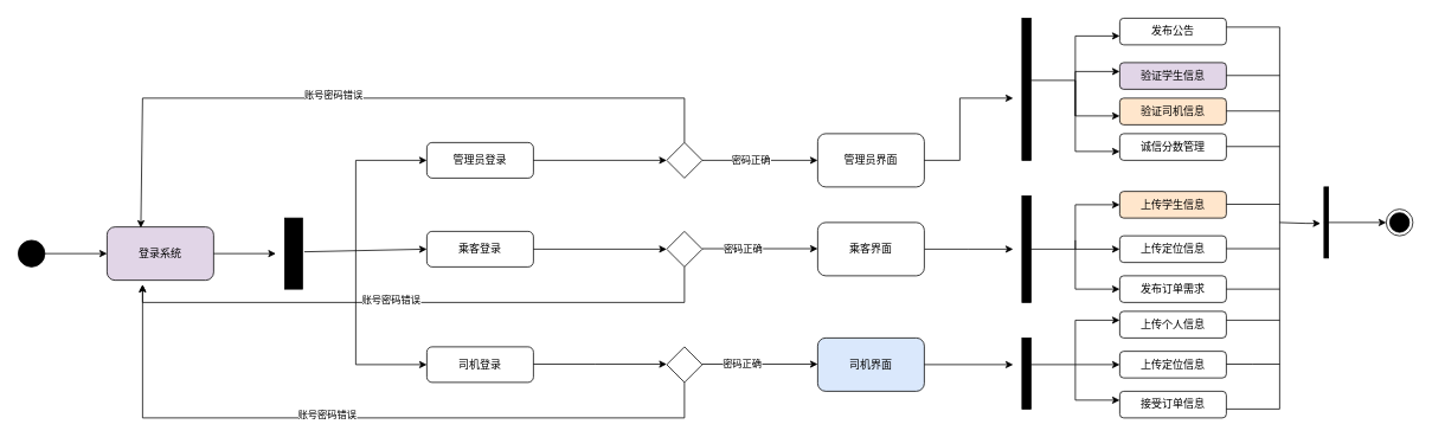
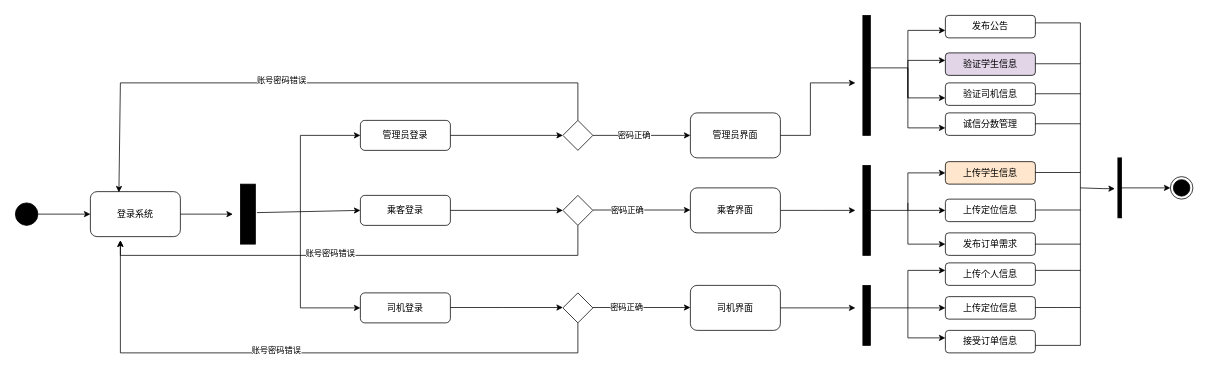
  <mxCell id="0" />
  <mxCell id="1" parent="0" />
  <mxCell id="2" value="" style="ellipse;fillColor=strokeColor;html=1;" vertex="1" parent="1"><mxGeometry x="20" y="270" width="30" height="30" as="geometry" /></mxCell>
  <mxCell id="3" value="" style="endArrow=classic;html=1;rounded=0;exitX=1;exitY=0.5;exitDx=0;exitDy=0;" edge="1" parent="1" source="2"><mxGeometry width="50" height="50" relative="1" as="geometry"><mxPoint x="510" y="470" as="sourcePoint" /><mxPoint x="120" y="285" as="targetPoint" /></mxGeometry></mxCell>
- <mxCell id="4" value="登录系统" style="rounded=1;whiteSpace=wrap;html=1;fillColor=#e1d5e7;" vertex="1" parent="1"><mxGeometry x="120" y="255" width="120" height="60" as="geometry" /></mxCell>
+ <mxCell id="4" value="登录系统" style="rounded=1;whiteSpace=wrap;html=1;" vertex="1" parent="1"><mxGeometry x="120" y="255" width="120" height="60" as="geometry" /></mxCell>
  <mxCell id="5" value="" style="endArrow=classic;html=1;rounded=0;exitX=1;exitY=0.5;exitDx=0;exitDy=0;" edge="1" parent="1" source="4"><mxGeometry width="50" height="50" relative="1" as="geometry"><mxPoint x="490" y="470" as="sourcePoint" /><mxPoint x="310" y="285" as="targetPoint" /></mxGeometry></mxCell>
  <mxCell id="6" value="" style="html=1;points=[];perimeter=orthogonalPerimeter;fillColor=strokeColor;" vertex="1" parent="1"><mxGeometry x="320" y="245" width="20" height="80" as="geometry" /></mxCell>
  <mxCell id="7" value="" style="endArrow=classic;html=1;rounded=0;exitX=1.1;exitY=0.475;exitDx=0;exitDy=0;exitPerimeter=0;" edge="1" parent="1" source="6"><mxGeometry width="50" height="50" relative="1" as="geometry"><mxPoint x="340" y="290" as="sourcePoint" /><mxPoint x="480" y="280" as="targetPoint" /></mxGeometry></mxCell>
  <mxCell id="8" value="" style="endArrow=none;html=1;rounded=0;" edge="1" parent="1"><mxGeometry width="50" height="50" relative="1" as="geometry"><mxPoint x="400" y="410" as="sourcePoint" /><mxPoint x="400" y="180" as="targetPoint" /></mxGeometry></mxCell>
  <mxCell id="9" value="" style="endArrow=classic;html=1;rounded=0;" edge="1" parent="1"><mxGeometry width="50" height="50" relative="1" as="geometry"><mxPoint x="400" y="180" as="sourcePoint" /><mxPoint x="480" y="180" as="targetPoint" /></mxGeometry></mxCell>
  <mxCell id="10" value="" style="endArrow=classic;html=1;rounded=0;" edge="1" parent="1"><mxGeometry width="50" height="50" relative="1" as="geometry"><mxPoint x="400" y="410" as="sourcePoint" /><mxPoint x="480" y="410" as="targetPoint" /></mxGeometry></mxCell>
  <mxCell id="11" value="管理员登录" style="rounded=1;whiteSpace=wrap;html=1;" vertex="1" parent="1"><mxGeometry x="480" y="160" width="120" height="40" as="geometry" /></mxCell>
  <mxCell id="12" value="乘客登录" style="rounded=1;whiteSpace=wrap;html=1;" vertex="1" parent="1"><mxGeometry x="480" y="260" width="120" height="40" as="geometry" /></mxCell>
  <mxCell id="13" value="司机登录" style="rounded=1;whiteSpace=wrap;html=1;" vertex="1" parent="1"><mxGeometry x="480" y="390" width="120" height="40" as="geometry" /></mxCell>
  <mxCell id="14" value="" style="endArrow=classic;html=1;rounded=0;" edge="1" parent="1"><mxGeometry width="50" height="50" relative="1" as="geometry"><mxPoint x="600" y="180" as="sourcePoint" /><mxPoint x="750" y="180" as="targetPoint" /></mxGeometry></mxCell>
  <mxCell id="15" value="" style="endArrow=classic;html=1;rounded=0;" edge="1" parent="1"><mxGeometry width="50" height="50" relative="1" as="geometry"><mxPoint x="600" y="280" as="sourcePoint" /><mxPoint x="750" y="280" as="targetPoint" /></mxGeometry></mxCell>
  <mxCell id="16" value="" style="endArrow=classic;html=1;rounded=0;" edge="1" parent="1"><mxGeometry width="50" height="50" relative="1" as="geometry"><mxPoint x="600" y="409.5" as="sourcePoint" /><mxPoint x="750" y="409.5" as="targetPoint" /><Array as="points"><mxPoint x="670" y="409.5" /></Array></mxGeometry></mxCell>
  <mxCell id="17" value="" style="rhombus;whiteSpace=wrap;html=1;" vertex="1" parent="1"><mxGeometry x="750" y="160" width="40" height="40" as="geometry" /></mxCell>
  <mxCell id="18" value="" style="rhombus;whiteSpace=wrap;html=1;" vertex="1" parent="1"><mxGeometry x="750" y="260" width="40" height="40" as="geometry" /></mxCell>
  <mxCell id="19" value="" style="rhombus;whiteSpace=wrap;html=1;" vertex="1" parent="1"><mxGeometry x="750" y="390" width="40" height="40" as="geometry" /></mxCell>
  <mxCell id="20" value="" style="endArrow=classic;html=1;rounded=0;" edge="1" parent="1"><mxGeometry width="50" height="50" relative="1" as="geometry"><mxPoint x="770" y="300" as="sourcePoint" /><mxPoint x="160" y="320" as="targetPoint" /><Array as="points"><mxPoint x="770" y="340" /><mxPoint x="160" y="340" /></Array></mxGeometry></mxCell>
  <mxCell id="21" value="账号密码错误" style="edgeLabel;html=1;align=center;verticalAlign=middle;resizable=0;points=[];" vertex="1" connectable="0" parent="20"><mxGeometry x="0.107" y="-4" relative="1" as="geometry"><mxPoint as="offset" /></mxGeometry></mxCell>
  <mxCell id="22" value="" style="endArrow=classic;html=1;rounded=0;" edge="1" parent="1"><mxGeometry width="50" height="50" relative="1" as="geometry"><mxPoint x="770" y="430" as="sourcePoint" /><mxPoint x="160" y="320" as="targetPoint" /><Array as="points"><mxPoint x="770" y="470" /><mxPoint x="160" y="470" /></Array></mxGeometry></mxCell>
  <mxCell id="23" value="账号密码错误" style="edgeLabel;html=1;align=center;verticalAlign=middle;resizable=0;points=[];" vertex="1" connectable="0" parent="22"><mxGeometry x="0.107" y="-4" relative="1" as="geometry"><mxPoint as="offset" /></mxGeometry></mxCell>
  <mxCell id="24" value="" style="endArrow=classic;html=1;rounded=0;exitX=0.5;exitY=0;exitDx=0;exitDy=0;entryX=0.317;entryY=0.017;entryDx=0;entryDy=0;entryPerimeter=0;" edge="1" parent="1" source="17" target="4"><mxGeometry width="50" height="50" relative="1" as="geometry"><mxPoint x="770" y="70" as="sourcePoint" /><mxPoint x="160" y="90" as="targetPoint" /><Array as="points"><mxPoint x="770" y="110" /><mxPoint x="160" y="110" /></Array></mxGeometry></mxCell>
  <mxCell id="25" value="账号密码错误" style="edgeLabel;html=1;align=center;verticalAlign=middle;resizable=0;points=[];" vertex="1" connectable="0" parent="24"><mxGeometry x="0.107" y="-4" relative="1" as="geometry"><mxPoint as="offset" /></mxGeometry></mxCell>
  <mxCell id="26" value="" style="endArrow=classic;html=1;rounded=0;" edge="1" parent="1"><mxGeometry width="50" height="50" relative="1" as="geometry"><mxPoint x="790" y="180" as="sourcePoint" /><mxPoint x="920" y="180" as="targetPoint" /></mxGeometry></mxCell>
  <mxCell id="27" value="密码正确" style="edgeLabel;html=1;align=center;verticalAlign=middle;resizable=0;points=[];" vertex="1" connectable="0" parent="26"><mxGeometry x="-0.169" y="1" relative="1" as="geometry"><mxPoint as="offset" /></mxGeometry></mxCell>
  <mxCell id="28" value="" style="endArrow=classic;html=1;rounded=0;" edge="1" parent="1"><mxGeometry width="50" height="50" relative="1" as="geometry"><mxPoint x="790" y="279.5" as="sourcePoint" /><mxPoint x="920" y="279.5" as="targetPoint" /></mxGeometry></mxCell>
  <mxCell id="29" value="密码正确" style="edgeLabel;html=1;align=center;verticalAlign=middle;resizable=0;points=[];" vertex="1" connectable="0" parent="28"><mxGeometry x="-0.308" y="1" relative="1" as="geometry"><mxPoint y="1" as="offset" /></mxGeometry></mxCell>
  <mxCell id="30" value="" style="endArrow=classic;html=1;rounded=0;" edge="1" parent="1"><mxGeometry width="50" height="50" relative="1" as="geometry"><mxPoint x="790" y="409.5" as="sourcePoint" /><mxPoint x="920" y="409.5" as="targetPoint" /></mxGeometry></mxCell>
  <mxCell id="31" value="密码正确" style="edgeLabel;html=1;align=center;verticalAlign=middle;resizable=0;points=[];" vertex="1" connectable="0" parent="30"><mxGeometry x="-0.323" y="2" relative="1" as="geometry"><mxPoint y="1" as="offset" /></mxGeometry></mxCell>
  <mxCell id="32" value="管理员界面" style="rounded=1;whiteSpace=wrap;html=1;" vertex="1" parent="1"><mxGeometry x="920" y="150" width="120" height="60" as="geometry" /></mxCell>
  <mxCell id="33" style="edgeStyle=orthogonalEdgeStyle;rounded=0;orthogonalLoop=1;jettySize=auto;html=1;exitX=1;exitY=0.5;exitDx=0;exitDy=0;" edge="1" parent="1" source="34"><mxGeometry relative="1" as="geometry"><mxPoint x="1140" y="280" as="targetPoint" /></mxGeometry></mxCell>
  <mxCell id="34" value="乘客界面" style="rounded=1;whiteSpace=wrap;html=1;" vertex="1" parent="1"><mxGeometry x="920" y="250" width="120" height="60" as="geometry" /></mxCell>
- <mxCell id="35" value="司机界面" style="rounded=1;whiteSpace=wrap;html=1;fillColor=#dae8fc;" vertex="1" parent="1"><mxGeometry x="920" y="380" width="120" height="60" as="geometry" /></mxCell>
+ <mxCell id="35" value="司机界面" style="rounded=1;whiteSpace=wrap;html=1;" vertex="1" parent="1"><mxGeometry x="920" y="380" width="120" height="60" as="geometry" /></mxCell>
  <mxCell id="36" value="" style="endArrow=classic;html=1;rounded=0;" edge="1" parent="1"><mxGeometry width="50" height="50" relative="1" as="geometry"><mxPoint x="1040" y="180" as="sourcePoint" /><mxPoint x="1140" y="110" as="targetPoint" /><Array as="points"><mxPoint x="1080" y="180" /><mxPoint x="1080" y="110" /></Array></mxGeometry></mxCell>
  <mxCell id="37" value="" style="html=1;points=[];perimeter=orthogonalPerimeter;fillColor=strokeColor;" vertex="1" parent="1"><mxGeometry x="1150" y="20" width="10" height="160" as="geometry" /></mxCell>
  <mxCell id="38" value="" style="endArrow=none;html=1;rounded=0;" edge="1" parent="1"><mxGeometry width="50" height="50" relative="1" as="geometry"><mxPoint x="1160" y="90" as="sourcePoint" /><mxPoint x="1210" y="90" as="targetPoint" /></mxGeometry></mxCell>
  <mxCell id="39" value="" style="endArrow=classic;html=1;rounded=0;" edge="1" parent="1"><mxGeometry width="50" height="50" relative="1" as="geometry"><mxPoint x="1210" y="90" as="sourcePoint" /><mxPoint x="1260" y="40" as="targetPoint" /><Array as="points"><mxPoint x="1210" y="40" /></Array></mxGeometry></mxCell>
  <mxCell id="40" value="发布公告" style="rounded=1;whiteSpace=wrap;html=1;" vertex="1" parent="1"><mxGeometry x="1260" y="20" width="120" height="30" as="geometry" /></mxCell>
  <mxCell id="41" value="诚信分数管理" style="rounded=1;whiteSpace=wrap;html=1;" vertex="1" parent="1"><mxGeometry x="1260" y="150" width="120" height="30" as="geometry" /></mxCell>
  <mxCell id="42" value="验证学生信息" style="rounded=1;whiteSpace=wrap;html=1;fillColor=#e1d5e7;" vertex="1" parent="1"><mxGeometry x="1260" y="70" width="120" height="30" as="geometry" /></mxCell>
- <mxCell id="43" value="验证司机信息" style="rounded=1;whiteSpace=wrap;html=1;fillColor=#ffe6cc;" vertex="1" parent="1"><mxGeometry x="1260" y="110" width="120" height="30" as="geometry" /></mxCell>
+ <mxCell id="43" value="验证司机信息" style="rounded=1;whiteSpace=wrap;html=1;" vertex="1" parent="1"><mxGeometry x="1260" y="110" width="120" height="30" as="geometry" /></mxCell>
  <mxCell id="44" value="" style="endArrow=classic;html=1;rounded=0;" edge="1" parent="1"><mxGeometry width="50" height="50" relative="1" as="geometry"><mxPoint x="1210" y="90" as="sourcePoint" /><mxPoint x="1260" y="170" as="targetPoint" /><Array as="points"><mxPoint x="1210" y="170" /></Array></mxGeometry></mxCell>
  <mxCell id="45" value="" style="endArrow=classic;html=1;rounded=0;" edge="1" parent="1"><mxGeometry width="50" height="50" relative="1" as="geometry"><mxPoint x="1210" y="130" as="sourcePoint" /><mxPoint x="1260" y="80" as="targetPoint" /><Array as="points"><mxPoint x="1210" y="80" /></Array></mxGeometry></mxCell>
  <mxCell id="46" value="" style="endArrow=classic;html=1;rounded=0;" edge="1" parent="1"><mxGeometry width="50" height="50" relative="1" as="geometry"><mxPoint x="1210" y="90" as="sourcePoint" /><mxPoint x="1260" y="130" as="targetPoint" /><Array as="points"><mxPoint x="1210" y="130" /></Array></mxGeometry></mxCell>
  <mxCell id="47" value="" style="endArrow=none;html=1;rounded=0;" edge="1" parent="1"><mxGeometry width="50" height="50" relative="1" as="geometry"><mxPoint x="1160" y="280" as="sourcePoint" /><mxPoint x="1210" y="280" as="targetPoint" /></mxGeometry></mxCell>
  <mxCell id="48" value="" style="endArrow=classic;html=1;rounded=0;" edge="1" parent="1"><mxGeometry width="50" height="50" relative="1" as="geometry"><mxPoint x="1210" y="280" as="sourcePoint" /><mxPoint x="1260" y="230" as="targetPoint" /><Array as="points"><mxPoint x="1210" y="230" /></Array></mxGeometry></mxCell>
  <mxCell id="49" value="上传学生信息" style="rounded=1;whiteSpace=wrap;html=1;fillColor=#ffe6cc;" vertex="1" parent="1"><mxGeometry x="1260" y="215" width="120" height="30" as="geometry" /></mxCell>
  <mxCell id="50" value="上传定位信息" style="rounded=1;whiteSpace=wrap;html=1;" vertex="1" parent="1"><mxGeometry x="1260" y="265" width="120" height="30" as="geometry" /></mxCell>
  <mxCell id="51" value="发布订单需求" style="rounded=1;whiteSpace=wrap;html=1;" vertex="1" parent="1"><mxGeometry x="1260" y="310" width="120" height="30" as="geometry" /></mxCell>
  <mxCell id="52" value="" style="endArrow=classic;html=1;rounded=0;" edge="1" parent="1"><mxGeometry width="50" height="50" relative="1" as="geometry"><mxPoint x="1210" y="270" as="sourcePoint" /><mxPoint x="1260" y="280" as="targetPoint" /><Array as="points"><mxPoint x="1210" y="280" /></Array></mxGeometry></mxCell>
  <mxCell id="53" value="" style="endArrow=classic;html=1;rounded=0;" edge="1" parent="1"><mxGeometry width="50" height="50" relative="1" as="geometry"><mxPoint x="1210" y="280" as="sourcePoint" /><mxPoint x="1260" y="325" as="targetPoint" /><Array as="points"><mxPoint x="1210" y="325" /></Array></mxGeometry></mxCell>
  <mxCell id="54" value="" style="endArrow=classic;html=1;rounded=0;" edge="1" parent="1"><mxGeometry width="50" height="50" relative="1" as="geometry"><mxPoint x="1040" y="410" as="sourcePoint" /><mxPoint x="1140" y="410" as="targetPoint" /></mxGeometry></mxCell>
  <mxCell id="55" value="" style="html=1;points=[];perimeter=orthogonalPerimeter;fillColor=strokeColor;" vertex="1" parent="1"><mxGeometry x="1150" y="380" width="10" height="80" as="geometry" /></mxCell>
  <mxCell id="56" value="" style="html=1;points=[];perimeter=orthogonalPerimeter;fillColor=strokeColor;" vertex="1" parent="1"><mxGeometry x="1150" y="220" width="10" height="120" as="geometry" /></mxCell>
  <mxCell id="57" value="" style="endArrow=none;html=1;rounded=0;" edge="1" parent="1"><mxGeometry width="50" height="50" relative="1" as="geometry"><mxPoint x="1160" y="410" as="sourcePoint" /><mxPoint x="1210" y="410" as="targetPoint" /></mxGeometry></mxCell>
  <mxCell id="58" value="" style="endArrow=classic;html=1;rounded=0;" edge="1" parent="1"><mxGeometry width="50" height="50" relative="1" as="geometry"><mxPoint x="1210" y="410" as="sourcePoint" /><mxPoint x="1260" y="360" as="targetPoint" /><Array as="points"><mxPoint x="1210" y="360" /></Array></mxGeometry></mxCell>
  <mxCell id="59" value="上传个人信息" style="rounded=1;whiteSpace=wrap;html=1;" vertex="1" parent="1"><mxGeometry x="1260" y="350" width="120" height="30" as="geometry" /></mxCell>
  <mxCell id="60" value="" style="endArrow=classic;html=1;rounded=0;" edge="1" parent="1"><mxGeometry width="50" height="50" relative="1" as="geometry"><mxPoint x="1210" y="410" as="sourcePoint" /><mxPoint x="1260" y="410" as="targetPoint" /></mxGeometry></mxCell>
  <mxCell id="61" value="上传定位信息" style="rounded=1;whiteSpace=wrap;html=1;" vertex="1" parent="1"><mxGeometry x="1260" y="395" width="120" height="30" as="geometry" /></mxCell>
  <mxCell id="62" value="" style="endArrow=classic;html=1;rounded=0;" edge="1" parent="1"><mxGeometry width="50" height="50" relative="1" as="geometry"><mxPoint x="1210" y="410" as="sourcePoint" /><mxPoint x="1260" y="450" as="targetPoint" /><Array as="points"><mxPoint x="1210" y="450" /></Array></mxGeometry></mxCell>
  <mxCell id="63" value="接受订单信息" style="rounded=1;whiteSpace=wrap;html=1;" vertex="1" parent="1"><mxGeometry x="1260" y="440" width="120" height="30" as="geometry" /></mxCell>
  <mxCell id="64" value="" style="html=1;points=[];perimeter=orthogonalPerimeter;fillColor=strokeColor;" vertex="1" parent="1"><mxGeometry x="1490" y="210" width="5" height="80" as="geometry" /></mxCell>
  <mxCell id="65" value="" style="endArrow=none;html=1;rounded=0;" edge="1" parent="1"><mxGeometry width="50" height="50" relative="1" as="geometry"><mxPoint x="1440" y="460" as="sourcePoint" /><mxPoint x="1440" y="30" as="targetPoint" /></mxGeometry></mxCell>
  <mxCell id="66" value="" style="endArrow=none;html=1;rounded=0;" edge="1" parent="1"><mxGeometry width="50" height="50" relative="1" as="geometry"><mxPoint x="1380" y="30" as="sourcePoint" /><mxPoint x="1440" y="30" as="targetPoint" /></mxGeometry></mxCell>
  <mxCell id="67" value="" style="endArrow=none;html=1;rounded=0;" edge="1" parent="1"><mxGeometry width="50" height="50" relative="1" as="geometry"><mxPoint x="1380" y="84.5" as="sourcePoint" /><mxPoint x="1440" y="84.5" as="targetPoint" /></mxGeometry></mxCell>
  <mxCell id="68" value="" style="endArrow=none;html=1;rounded=0;" edge="1" parent="1"><mxGeometry width="50" height="50" relative="1" as="geometry"><mxPoint x="1380" y="124.5" as="sourcePoint" /><mxPoint x="1440" y="124.5" as="targetPoint" /></mxGeometry></mxCell>
  <mxCell id="69" value="" style="endArrow=none;html=1;rounded=0;" edge="1" parent="1"><mxGeometry width="50" height="50" relative="1" as="geometry"><mxPoint x="1380" y="164.5" as="sourcePoint" /><mxPoint x="1440" y="164.5" as="targetPoint" /></mxGeometry></mxCell>
  <mxCell id="70" value="" style="endArrow=none;html=1;rounded=0;" edge="1" parent="1"><mxGeometry width="50" height="50" relative="1" as="geometry"><mxPoint x="1380" y="229.5" as="sourcePoint" /><mxPoint x="1440" y="229.5" as="targetPoint" /></mxGeometry></mxCell>
  <mxCell id="71" value="" style="endArrow=none;html=1;rounded=0;" edge="1" parent="1"><mxGeometry width="50" height="50" relative="1" as="geometry"><mxPoint x="1380" y="279.5" as="sourcePoint" /><mxPoint x="1440" y="279.5" as="targetPoint" /></mxGeometry></mxCell>
  <mxCell id="72" value="" style="endArrow=none;html=1;rounded=0;" edge="1" parent="1"><mxGeometry width="50" height="50" relative="1" as="geometry"><mxPoint x="1380" y="325" as="sourcePoint" /><mxPoint x="1440" y="325" as="targetPoint" /></mxGeometry></mxCell>
  <mxCell id="73" value="" style="endArrow=none;html=1;rounded=0;" edge="1" parent="1"><mxGeometry width="50" height="50" relative="1" as="geometry"><mxPoint x="1380" y="360" as="sourcePoint" /><mxPoint x="1440" y="360" as="targetPoint" /></mxGeometry></mxCell>
  <mxCell id="74" value="" style="endArrow=none;html=1;rounded=0;" edge="1" parent="1"><mxGeometry width="50" height="50" relative="1" as="geometry"><mxPoint x="1380" y="409.5" as="sourcePoint" /><mxPoint x="1440" y="409.5" as="targetPoint" /><Array as="points"><mxPoint x="1410" y="409.5" /></Array></mxGeometry></mxCell>
  <mxCell id="75" value="" style="endArrow=none;html=1;rounded=0;" edge="1" parent="1"><mxGeometry width="50" height="50" relative="1" as="geometry"><mxPoint x="1380" y="460" as="sourcePoint" /><mxPoint x="1440" y="460" as="targetPoint" /></mxGeometry></mxCell>
  <mxCell id="76" value="" style="endArrow=classic;html=1;rounded=0;entryX=-0.8;entryY=0.513;entryDx=0;entryDy=0;entryPerimeter=0;" edge="1" parent="1" target="64"><mxGeometry width="50" height="50" relative="1" as="geometry"><mxPoint x="1440" y="250" as="sourcePoint" /><mxPoint x="1490" y="200" as="targetPoint" /><Array as="points"><mxPoint x="1470" y="251" /></Array></mxGeometry></mxCell>
  <mxCell id="77" value="" style="endArrow=classic;html=1;rounded=0;" edge="1" parent="1"><mxGeometry width="50" height="50" relative="1" as="geometry"><mxPoint x="1490" y="250" as="sourcePoint" /><mxPoint x="1560" y="250" as="targetPoint" /></mxGeometry></mxCell>
  <mxCell id="78" value="" style="ellipse;html=1;shape=endState;fillColor=strokeColor;" vertex="1" parent="1"><mxGeometry x="1560" y="235" width="30" height="30" as="geometry" /></mxCell>
